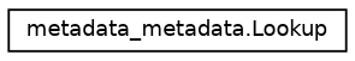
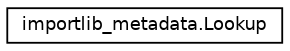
  digraph {
    rankdir=LR
-   n1 [color=black fillcolor=white fontname=Helvetica fontsize=10 height=0.2 label="metadata_metadata.Lookup" shape=record style=filled width=0.4]
+   n1 [color=black fillcolor=white fontname=Helvetica fontsize=10 height=0.2 label="importlib_metadata.Lookup" shape=record style=filled width=0.4]
  }
